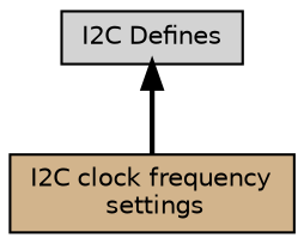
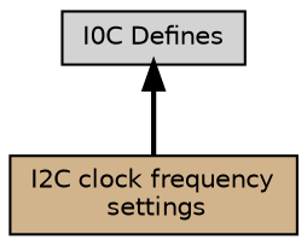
  digraph {
    rankdir=TB
    node [color=black fontname=Helvetica fontsize=10 shape=record style=filled]
    n1 [fillcolor=tan fontcolor=black height=0.2 label="I2C clock frequency\l settings" width=0.4]
-   n2 [fillcolor=lightgrey height=0.2 label="I2C Defines" width=0.4]
+   n2 [fillcolor=lightgrey height=0.2 label="I0C Defines" width=0.4]
    n2 -> n1 [dir=back fontname=Helvetica fontsize=10 labelfontname=Helvetica labelfontsize=10 shape=plaintext style=bold]
  }
